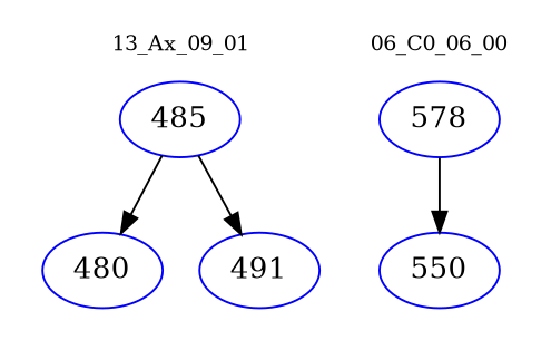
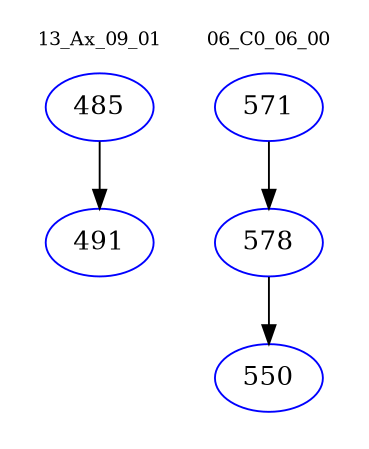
  digraph {
    node [color=blue]
    edge [color=black]
    n1 [label=485]
-   n2 [label=480]
    n3 [label=491]
+   n4 [label=571]
    n5 [label=550]
    n6 [label=578]
    subgraph cluster_1 {
      color=white
      fontsize=10
      label="13_Ax_09_01"
      n1
-     n2
      n3
    }
    subgraph cluster_2 {
      color=white
      fontsize=10
      label="06_C0_06_00"
+     n4
      n5
      n6
    }
-   n1 -> n2
    n1 -> n3
+   n4 -> n6
    n6 -> n5
  }
